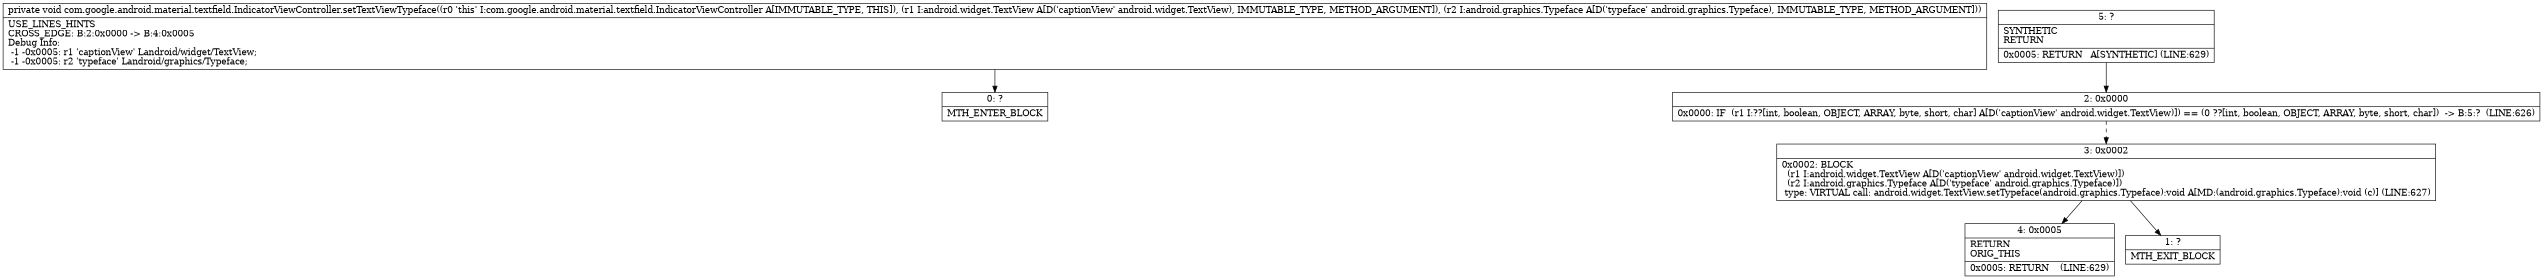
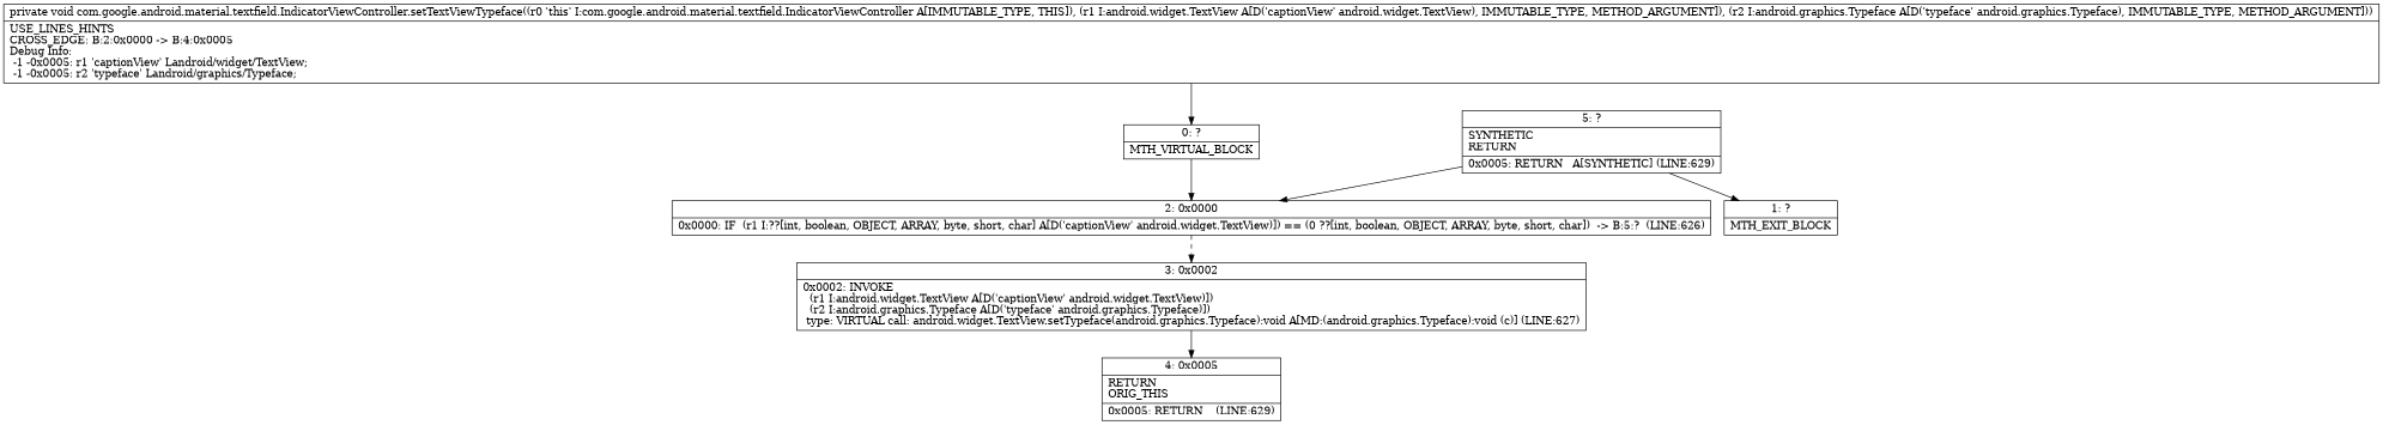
  digraph {
    node [shape=record]
-   n1 [label="{0\:\ ?|MTH_ENTER_BLOCK\l}"]
+   n1 [label="{0\:\ ?|MTH_VIRTUAL_BLOCK\l}"]
    n2 [label="{2\:\ 0x0000|0x0000: IF  (r1 I:??[int, boolean, OBJECT, ARRAY, byte, short, char] A[D('captionView' android.widget.TextView)]) == (0 ??[int, boolean, OBJECT, ARRAY, byte, short, char])  \-\> B:5:?  (LINE:626)\l}"]
-   n3 [label="{3\:\ 0x0002|0x0002: BLOCK  \l  (r1 I:android.widget.TextView A[D('captionView' android.widget.TextView)])\l  (r2 I:android.graphics.Typeface A[D('typeface' android.graphics.Typeface)])\l type: VIRTUAL call: android.widget.TextView.setTypeface(android.graphics.Typeface):void A[MD:(android.graphics.Typeface):void (c)] (LINE:627)\l}"]
+   n3 [label="{3\:\ 0x0002|0x0002: INVOKE  \l  (r1 I:android.widget.TextView A[D('captionView' android.widget.TextView)])\l  (r2 I:android.graphics.Typeface A[D('typeface' android.graphics.Typeface)])\l type: VIRTUAL call: android.widget.TextView.setTypeface(android.graphics.Typeface):void A[MD:(android.graphics.Typeface):void (c)] (LINE:627)\l}"]
    n4 [label="{4\:\ 0x0005|RETURN\lORIG_THIS\l|0x0005: RETURN    (LINE:629)\l}"]
    n5 [label="{5\:\ ?|SYNTHETIC\lRETURN\l|0x0005: RETURN   A[SYNTHETIC] (LINE:629)\l}"]
    n6 [label="{1\:\ ?|MTH_EXIT_BLOCK\l}"]
    n7 [label="{private void com.google.android.material.textfield.IndicatorViewController.setTextViewTypeface((r0 'this' I:com.google.android.material.textfield.IndicatorViewController A[IMMUTABLE_TYPE, THIS]), (r1 I:android.widget.TextView A[D('captionView' android.widget.TextView), IMMUTABLE_TYPE, METHOD_ARGUMENT]), (r2 I:android.graphics.Typeface A[D('typeface' android.graphics.Typeface), IMMUTABLE_TYPE, METHOD_ARGUMENT]))  | USE_LINES_HINTS\lCROSS_EDGE: B:2:0x0000 \-\> B:4:0x0005\lDebug Info:\l  \-1 \-0x0005: r1 'captionView' Landroid\/widget\/TextView;\l  \-1 \-0x0005: r2 'typeface' Landroid\/graphics\/Typeface;\l}"]
+   n1 -> n2
    n2 -> n3 [style=dashed]
    n3 -> n4
    n5 -> n2
-   n3 -> n6
+   n5 -> n6
    n7 -> n1
  }
